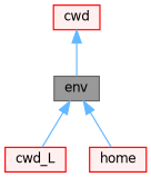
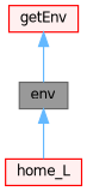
  digraph {
    rankdir=TB
    node [color=red fillcolor="#FFF0F0" fontname=Helvetica fontsize=10 shape=box style=filled]
    edge [color=steelblue1 dir=back fontname=Helvetica fontsize=10 labelfontname=Helvetica labelfontsize=10 style=solid]
    n1 [color=gray40 fillcolor=grey60 fontcolor=black height=0.2 label=env width=0.4]
-   n2 [height=0.2 label=cwd_L width=0.4]
-   n3 [height=0.2 label=home width=0.4]
-   n4 [height=0.2 label=cwd width=0.4]
+   n2 [height=0.2 label=home_L width=0.4]
+   n4 [height=0.2 label=getEnv width=0.4]
    n1 -> n2
-   n1 -> n3
    n4 -> n1
  }
